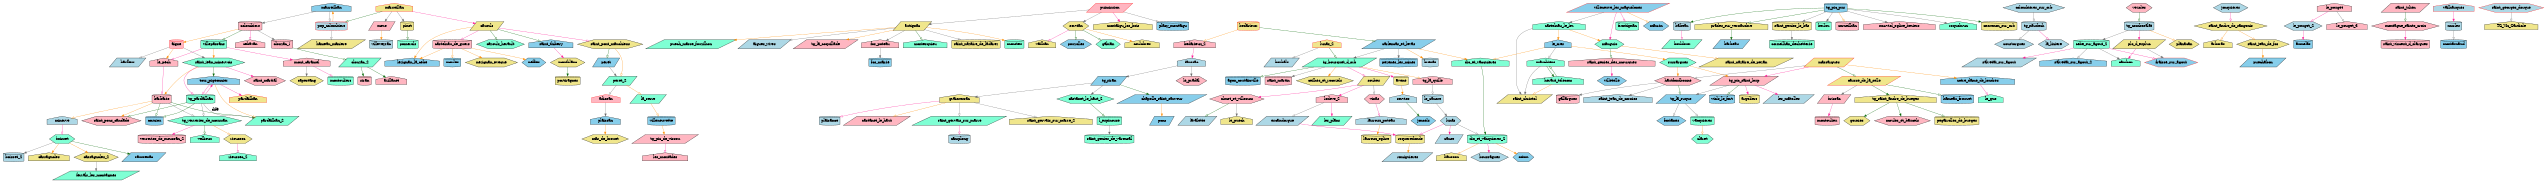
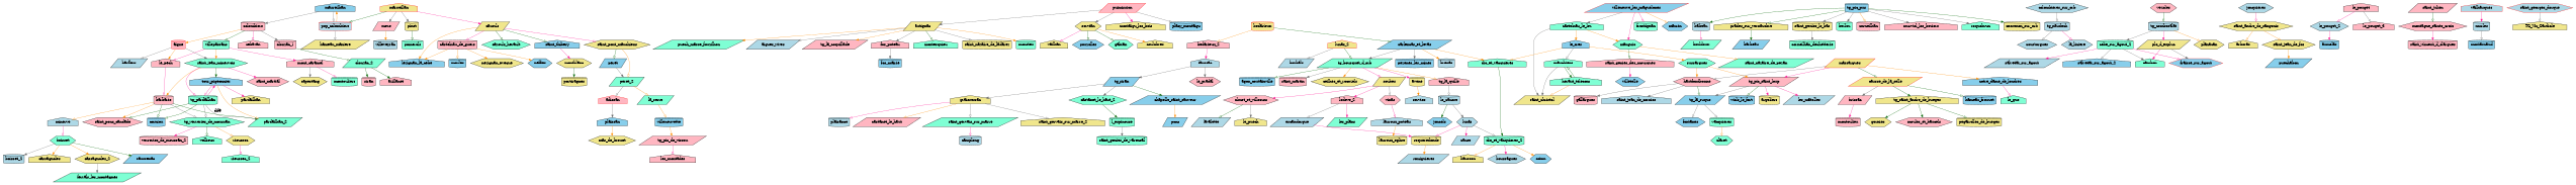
  digraph {
    node [fillcolor=khaki shape=cylinder style=filled]
    edge [arrowhead=normal color=gray40]
    aigne [color=red fillcolor=lightpink]
    barfleur [fillcolor=lightblue shape=parallelogram]
    le_pech [fillcolor=lightpink shape=house]
    saint_jean_minervois [fillcolor=aquamarine shape=hexagon]
    barbarie [fillcolor=lightpink]
    saint_martial [fillcolor=lightpink shape=hexagon]
    tour_pigeonnier [fillcolor=skyblue shape=house]
    tg_pardailhan [fillcolor=aquamarine]
    minerve [fillcolor=lightblue shape=house]
    saint_pons_candade [fillcolor=lightpink shape=hexagon]
    corniou [fillcolor=skyblue]
    pardailhan_2 [fillcolor=aquamarine shape=parallelogram]
    tg_verreries_de_moussan [fillcolor=aquamarine shape=hexagon]
-   pardailhan [shape=house color=red]
+   pardailhan [shape=house]
    adissan [color=red fillcolor=lightpink shape=house]
    plaissan [fillcolor=skyblue shape=house]
    mas_de_brouet [shape=hexagon]
    autignac [shape=parallelogram]
    puech_masse_fouzilhon [fillcolor=aquamarine shape=parallelogram]
    aigues_vives [fillcolor=lightblue shape=parallelogram]
    tg_la_coquillade [fillcolor=lightpink shape=parallelogram]
    fos_poteau [fillcolor=lightpink shape=house]
    montesquieu [fillcolor=aquamarine shape=house]
    saint_nazaire_de_ladarez
    monstes [fillcolor=aquamarine]
    fos_mairie [fillcolor=skyblue]
    servies [fillcolor=lightblue shape=house]
    avene
    babeau [fillcolor=lightblue]
    bouldoux [fillcolor=aquamarine shape=parallelogram]
    boisset [fillcolor=aquamarine shape=hexagon]
    rieussec [shape=hexagon]
    verreries_de_moussan_2 [fillcolor=lightpink]
    vellieux [fillcolor=aquamarine shape=house]
    boisset_2 [fillcolor=lightblue]
    cassagnoles [shape=house]
    cassagnoles_2 [shape=hexagon]
    saussenac [fillcolor=skyblue shape=parallelogram]
    rieussec_2 [fillcolor=aquamarine shape=house]
    bedarieux [color=red]
    bedarieux_2 [fillcolor=lightpink shape=house]
    carlencas_et_levas [fillcolor=skyblue shape=parallelogram]
    taussac [fillcolor=lightblue shape=house]
    brenas [fillcolor=lightblue]
    pezenes_les_mines [fillcolor=skyblue]
    dio_et_vacquieres [fillcolor=aquamarine shape=house]
    tg_bousquet_d_orb [fillcolor=aquamarine shape=parallelogram]
    le_pradal [fillcolor=lightpink shape=hexagon]
    n49 [fillcolor=skyblue label=tg_siran shape=parallelogram]
    dio_et_vacquieres_2 [fillcolor=aquamarine]
    soubes [shape=parallelogram]
    agon_coutainville [fillcolor=skyblue]
    saint_martin [fillcolor=lightpink]
    ceilhes_et_rocozels [shape=hexagon]
    tg_la_quille [fillcolor=lightpink shape=house]
    castanet_le_haut_2 [fillcolor=aquamarine shape=hexagon]
    chapelle_saint_sauveur [fillcolor=skyblue shape=parallelogram]
    graissessac [shape=house]
    ferrals_les_montagnes [fillcolor=aquamarine shape=parallelogram]
    brissac [fillcolor=lightpink shape=parallelogram]
    montoulieu [fillcolor=lightpink]
    capestang [shape=hexagon]
    octon [fillcolor=skyblue shape=hexagon]
    liausson [shape=house]
    boussagues [fillcolor=lightblue shape=hexagon]
    lodeve_2 [fillcolor=lightpink shape=house]
    olmet_et_villecum [fillcolor=lightpink shape=hexagon]
    vinas [fillcolor=lightpink shape=hexagon]
    le_causse [fillcolor=lightblue]
    l_espinouse [fillcolor=aquamarine]
    saint_genies_de_varensal [fillcolor=aquamarine]
    castelnau_de_guers [fillcolor=lightpink]
    neffies [fillcolor=skyblue shape=hexagon]
    n74 [fillcolor=skyblue label=moules]
    nezignan_eveque [shape=hexagon]
    lezignan_la_cebe [fillcolor=skyblue shape=house]
    cazouls_herault [fillcolor=aquamarine shape=hexagon]
    castelnau_le_lez [fillcolor=aquamarine shape=house]
    mauguio [fillcolor=aquamarine shape=hexagon]
    le_cres [fillcolor=skyblue shape=house]
    saint_christol [shape=parallelogram]
-   saint_nazaire_de_pezan [shape=parallelogram]
+   saint_nazaire_de_pezan [fillcolor=aquamarine shape=parallelogram]
    saint_genies_des_mourques [fillcolor=lightpink shape=house]
    n84 [fillcolor=aquamarine label=mauchiens shape=house]
    sussargues [fillcolor=aquamarine shape=hexagon]
    villetelle [fillcolor=skyblue shape=hexagon]
    heraut_telecom [fillcolor=aquamarine shape=house]
    hautfondbonne [fillcolor=lightpink shape=hexagon]
    tg_pic_saint_loup [fillcolor=lightpink shape=parallelogram]
    causse_de_la_selle [color=red shape=parallelogram]
    tg_saint_andre_de_bueges [shape=house]
    hameau_frouzet [fillcolor=skyblue]
    gornies [shape=hexagon]
    moules_et_baucels [fillcolor=lightpink shape=hexagon]
    pegairolles_de_bueges
    cazouls [shape=parallelogram]
    saint_thibery [fillcolor=skyblue shape=house]
    saint_pont_mauchiens [shape=hexagon]
    montblanc [shape=hexagon]
    peret [fillcolor=skyblue shape=parallelogram]
    peret_2 [fillcolor=aquamarine shape=parallelogram]
    portiragnes
    la_serre [fillcolor=aquamarine shape=parallelogram]
    n104 [fillcolor=skyblue label=pons shape=parallelogram]
    camplong [fillcolor=lightblue]
    colombieres_sur_orb [fillcolor=lightblue shape=hexagon]
    tg_naudech [fillcolor=lightblue]
    coustorgues [fillcolor=lightblue shape=hexagon]
    la_liniere [fillcolor=lightblue shape=hexagon]
    colombiers [fillcolor=lightpink]
    villepassans [fillcolor=aquamarine]
    cebazan [fillcolor=lightpink shape=house]
    olonzac_1 [fillcolor=lightpink]
    mont_caramel [fillcolor=lightpink shape=house]
    olonzac_2 [fillcolor=aquamarine shape=parallelogram]
    montouliers [fillcolor=aquamarine]
    siran [fillcolor=lightpink]
    azillanet [fillcolor=lightpink shape=house]
    escandorgue [fillcolor=lightblue shape=parallelogram]
    roqueredonde
    romiguieres [fillcolor=lightblue shape=parallelogram]
    n122 [fillcolor=aquamarine label=cebe_sur_agout_2]
    salvetat_sur_agout [fillcolor=lightblue shape=parallelogram]
    salvetat_sur_agout_2 [fillcolor=skyblue shape=house]
    cambon [fillcolor=aquamarine shape=house]
    fraisse_sur_agout [color=red fillcolor=skyblue shape=hexagon]
    castanet_le_haut [fillcolor=lightpink shape=parallelogram]
    saint_gervais_sur_marre [fillcolor=aquamarine shape=parallelogram]
    saint_gervais_sur_marre_2 [shape=house]
    plaisance [fillcolor=lightblue]
    hameau_maniere [shape=parallelogram]
    gallargues [fillcolor=lightpink]
    tg_la_suque [fillcolor=skyblue shape=parallelogram]
    saint_jean_de_cornies [fillcolor=lightblue shape=house]
    fontanes [fillcolor=skyblue shape=hexagon]
    vacquieres [fillcolor=aquamarine]
    claret [fillcolor=aquamarine shape=hexagon]
    jonquieres [fillcolor=lightblue shape=hexagon]
    saint_andre_de_sangonis [shape=hexagon]
    arboras [shape=house]
    saint_jean_de_fos [shape=hexagon]
    puechabon [fillcolor=skyblue shape=parallelogram]
    lauroux_poteau [fillcolor=lightblue shape=house]
    lauroux_eglise
    joncels [fillcolor=skyblue shape=hexagon]
    lunas [fillcolor=lightblue shape=hexagon]
    cause [fillcolor=lightblue shape=parallelogram]
    argeliers
    les_matelles [fillcolor=lightblue shape=parallelogram]
    viols_le_fort [fillcolor=skyblue]
    le_pouget [fillcolor=lightpink shape=house]
    le_pouget_2 [fillcolor=lightblue shape=hexagon]
    le_pouget_3 [fillcolor=lightpink shape=house]
    aumelas [fillcolor=skyblue]
    les_plans [fillcolor=aquamarine shape=parallelogram]
    lunas_2 [color=red shape=house]
    boubals [fillcolor=lightblue shape=parallelogram]
    marseillan [color=red shape=house]
    pop_colombiers [color=red fillcolor=lightblue]
    meze [fillcolor=lightpink shape=parallelogram]
    pinet
    maureilhan [fillcolor=skyblue shape=house]
    villeveyrac [fillcolor=lightblue]
    pomerols [fillcolor=aquamarine]
    massargues [color=red shape=parallelogram]
    notre_dame_de_londres [fillcolor=skyblue shape=house]
    le_gue [fillcolor=aquamarine shape=house]
    montagne_sainte_croix [fillcolor=lightpink shape=hexagon]
    saint_vincent_d_olargues [fillcolor=lightpink]
    murles [fillcolor=lightblue]
    montarnaud [fillcolor=skyblue]
    le_puech [shape=house]
    lavalette [fillcolor=lightblue shape=parallelogram]
    villeneuvette [fillcolor=skyblue]
    tg_pic_de_vissou [fillcolor=lightpink shape=parallelogram]
    les_montades [fillcolor=lightpink shape=house]
    plo_d_espluc [shape=parallelogram]
    prades_sur_vernazobre [shape=house]
    barbeau [fillcolor=skyblue shape=parallelogram]
    puimission [color=red fillcolor=lightpink shape=parallelogram]
    servian [shape=hexagon]
    montaigu_les_bois [shape=house]
    placy_montaigu [fillcolor=skyblue]
    vailhan [shape=house]
    pouzolles [fillcolor=skyblue shape=hexagon]
    gabian [fillcolor=aquamarine shape=hexagon]
    coulobres [shape=house]
    saint_georges_dorque [color=red fillcolor=lightblue shape=hexagon]
    TG_Vic_Gardiole [shape=house]
    corneilhan_dechetterie [fillcolor=aquamarine]
    saint_genies_le_bas
    saint_julien [fillcolor=lightpink shape=parallelogram]
    tg_combesalat [fillcolor=lightblue]
    planacan [shape=hexagon]
    tg_pic_pus [fillcolor=skyblue]
    berlou [fillcolor=aquamarine]
    corneilhan [fillcolor=lightpink]
-   murviel_les_beziers [fillcolor=lightpink shape=house label=murviel_eglise_beziers]
+   murviel_les_beziers [fillcolor=lightpink shape=house]
    roquebrun [fillcolor=aquamarine shape=house]
    cessenon_sur_orb
    vailhauques [color=red fillcolor=lightblue shape=house]
    vezoles [fillcolor=lightpink shape=hexagon]
    villeneuve_les_maguelones [color=red fillcolor=skyblue shape=parallelogram]
    frontignan [fillcolor=aquamarine]
    maurin [fillcolor=skyblue shape=hexagon]
    aigne -> barfleur [arrowhead=onormal]
    aigne -> le_pech [color=darkorange]
    aigne -> saint_jean_minervois
    le_pech -> barbarie [arrowhead=onormal color=deeppink]
    saint_jean_minervois -> barbarie [color=darkorange]
    saint_jean_minervois -> saint_martial [color=deeppink]
    saint_jean_minervois -> tour_pigeonnier [color=darkgreen]
    saint_jean_minervois -> tg_pardailhan [arrowhead=onormal color=deeppink]
    barbarie -> minerve [arrowhead=onormal color=darkorange]
    barbarie -> saint_pons_candade [color=darkorange]
    barbarie -> corniou [arrowhead=onormal color=darkgreen]
    barbarie -> pardailhan_2 [color=darkgreen]
    barbarie -> tg_verreries_de_moussan [arrowhead=onormal]
    tour_pigeonnier -> tg_pardailhan [arrowhead=onormal color=deeppink]
    tour_pigeonnier -> pardailhan_2 [arrowhead=onormal color=darkorange]
    tour_pigeonnier -> pardailhan [color=deeppink]
    tg_pardailhan -> tour_pigeonnier [color=deeppink]
    tg_pardailhan -> saint_pons_candade [arrowhead=onormal color=darkgreen]
    tg_pardailhan -> corniou [arrowhead=onormal color=darkgreen]
    tg_pardailhan -> pardailhan_2 [arrowhead=onormal label=dif9]
    tg_pardailhan -> tg_verreries_de_moussan [arrowhead=onormal]
    minerve -> boisset [arrowhead=onormal color=deeppink]
    tg_verreries_de_moussan -> rieussec [arrowhead=onormal color=darkorange]
    tg_verreries_de_moussan -> verreries_de_moussan_2 [color=deeppink]
    tg_verreries_de_moussan -> vellieux [arrowhead=onormal color=darkgreen]
    adissan -> plaissan
    plaissan -> mas_de_brouet [color=darkorange]
    autignac -> puech_masse_fouzilhon [color=darkorange]
    autignac -> aigues_vives [arrowhead=onormal]
    autignac -> tg_la_coquillade [color=darkorange]
    autignac -> fos_poteau
    autignac -> montesquieu [arrowhead=onormal color=darkgreen]
    autignac -> saint_nazaire_de_ladarez [arrowhead=onormal]
    autignac -> monstes [color=darkorange]
    fos_poteau -> fos_mairie
    avene -> servies [color=darkorange]
    babeau -> bouldoux [arrowhead=onormal color=deeppink]
    boisset -> boisset_2
    boisset -> cassagnoles [color=darkorange]
    boisset -> cassagnoles_2 [color=darkorange]
    boisset -> saussenac [color=darkgreen]
    rieussec -> rieussec_2 [arrowhead=onormal color=deeppink]
    cassagnoles_2 -> ferrals_les_montagnes
    bedarieux -> bedarieux_2 [arrowhead=onormal color=darkorange]
    bedarieux -> carlencas_et_levas [arrowhead=onormal color=darkgreen]
    bedarieux_2 -> taussac [color=deeppink]
    carlencas_et_levas -> brenas [color=darkorange]
    carlencas_et_levas -> pezenes_les_mines
    carlencas_et_levas -> dio_et_vacquieres [color=darkorange]
    carlencas_et_levas -> tg_bousquet_d_orb
    taussac -> le_pradal
    taussac -> n49
    dio_et_vacquieres -> dio_et_vacquieres_2 [color=darkgreen]
    tg_bousquet_d_orb -> avene [color=deeppink]
    tg_bousquet_d_orb -> soubes [arrowhead=onormal color=deeppink]
    tg_bousquet_d_orb -> agon_coutainville [arrowhead=onormal color=darkgreen]
    tg_bousquet_d_orb -> saint_martin
    tg_bousquet_d_orb -> ceilhes_et_rocozels [color=darkorange]
    tg_bousquet_d_orb -> tg_la_quille [arrowhead=onormal color=darkorange]
    n49 -> castanet_le_haut_2
    n49 -> chapelle_saint_sauveur [color=darkgreen]
    n49 -> graissessac
    dio_et_vacquieres_2 -> octon [color=darkorange]
    dio_et_vacquieres_2 -> liausson [arrowhead=onormal color=darkorange]
    dio_et_vacquieres_2 -> boussagues [color=deeppink]
    soubes -> lodeve_2 [color=deeppink]
    soubes -> olmet_et_villecum [color=deeppink]
    soubes -> vinas [arrowhead=onormal]
    tg_la_quille -> le_causse [arrowhead=onormal]
-   castanet_le_haut_2 -> l_espinouse [arrowhead=onormal color=darkgreen]
+   castanet_le_haut_2 -> l_espinouse [color=darkgreen]
    chapelle_saint_sauveur -> n104 [color=darkorange]
    graissessac -> castanet_le_haut [arrowhead=onormal color=darkorange]
    graissessac -> saint_gervais_sur_marre [arrowhead=onormal]
    graissessac -> saint_gervais_sur_marre_2 [arrowhead=onormal]
    graissessac -> plaisance [arrowhead=onormal color=deeppink]
    brissac -> montoulieu [color=deeppink]
    lodeve_2 -> escandorgue [arrowhead=onormal]
    lodeve_2 -> les_plans [color=deeppink]
    olmet_et_villecum -> le_puech
    olmet_et_villecum -> lavalette [arrowhead=onormal color=darkgreen]
    vinas -> lauroux_poteau [arrowhead=onormal color=deeppink]
-   servies -> joncels [color=darkgreen]
+   le_causse -> joncels [color=darkgreen]
    le_causse -> lunas
    l_espinouse -> saint_genies_de_varensal
    castelnau_de_guers -> neffies [color=darkorange]
    castelnau_de_guers -> n74 [arrowhead=onormal color=darkorange]
    castelnau_de_guers -> nezignan_eveque [color=darkorange]
    castelnau_de_guers -> lezignan_la_cebe [color=darkorange]
    castelnau_le_lez -> mauguio [color=darkorange]
    castelnau_le_lez -> le_cres [color=darkorange]
    castelnau_le_lez -> saint_christol
    mauguio -> saint_nazaire_de_pezan [arrowhead=onormal color=darkorange]
    mauguio -> saint_genies_des_mourques [arrowhead=onormal color=darkgreen]
    le_cres -> dio_et_vacquieres [arrowhead=onormal color=darkorange]
    le_cres -> n84 [arrowhead=onormal]
    le_cres -> sussargues [color=darkorange]
    saint_genies_des_mourques -> villetelle [color=deeppink]
    n84 -> saint_christol
    n84 -> heraut_telecom [color=darkgreen]
    sussargues -> hautfondbonne [color=darkorange]
    sussargues -> tg_pic_saint_loup [color=darkorange]
    heraut_telecom -> saint_christol [arrowhead=onormal color=darkorange]
    heraut_telecom -> n84 [arrowhead=onormal color=darkgreen]
    hautfondbonne -> gallargues
    hautfondbonne -> tg_la_suque [arrowhead=onormal color=darkgreen]
    hautfondbonne -> saint_jean_de_cornies
    tg_pic_saint_loup -> tg_la_suque
    tg_pic_saint_loup -> argeliers [color=deeppink]
    tg_pic_saint_loup -> les_matelles [color=deeppink]
    tg_pic_saint_loup -> viols_le_fort [arrowhead=onormal color=darkgreen]
    causse_de_la_selle -> brissac
    causse_de_la_selle -> tg_saint_andre_de_bueges [color=darkgreen]
    causse_de_la_selle -> hameau_frouzet [arrowhead=onormal color=darkgreen]
    tg_saint_andre_de_bueges -> gornies [color=darkgreen]
    tg_saint_andre_de_bueges -> moules_et_baucels [color=darkgreen]
    tg_saint_andre_de_bueges -> pegairolles_de_bueges [arrowhead=onormal color=darkgreen]
    cazouls -> castelnau_de_guers [arrowhead=onormal color=deeppink]
    cazouls -> lezignan_la_cebe [color=darkorange]
    cazouls -> cazouls_herault [arrowhead=onormal color=darkgreen]
    cazouls -> saint_thibery [arrowhead=onormal color=darkgreen]
    cazouls -> saint_pont_mauchiens [arrowhead=onormal color=deeppink]
    saint_thibery -> montblanc [color=deeppink]
    saint_pont_mauchiens -> peret [arrowhead=onormal color=darkgreen]
    saint_pont_mauchiens -> peret_2 [arrowhead=onormal color=darkorange]
    montblanc -> portiragnes [color=darkgreen]
    peret -> peret_2
    peret_2 -> adissan [arrowhead=onormal]
    peret_2 -> la_serre [arrowhead=onormal color=darkorange]
    la_serre -> villeneuvette [arrowhead=onormal color=darkorange]
    colombieres_sur_orb -> tg_naudech [arrowhead=onormal]
    tg_naudech -> coustorgues [arrowhead=onormal]
    tg_naudech -> la_liniere [arrowhead=onormal color=deeppink]
    colombiers -> aigne [color=darkorange]
    colombiers -> villepassans [arrowhead=onormal color=darkgreen]
    colombiers -> cebazan [arrowhead=onormal color=deeppink]
    colombiers -> olonzac_1
    villepassans -> le_pech [arrowhead=onormal color=deeppink]
    villepassans -> saint_jean_minervois [color=darkorange]
    villepassans -> mont_caramel [color=deeppink]
    olonzac_1 -> olonzac_2 [arrowhead=onormal color=darkgreen]
    mont_caramel -> capestang
    mont_caramel -> montouliers [arrowhead=onormal color=deeppink]
    olonzac_2 -> siran [color=darkgreen]
    olonzac_2 -> azillanet [color=darkgreen]
    escandorgue -> roqueredonde [color=deeppink]
    roqueredonde -> romiguieres [color=darkorange]
    n122 -> salvetat_sur_agout [color=deeppink]
    n122 -> salvetat_sur_agout_2 [arrowhead=onormal]
    n122 -> cambon
    n122 -> fraisse_sur_agout [arrowhead=onormal color=deeppink]
    saint_gervais_sur_marre -> camplong [arrowhead=onormal color=deeppink]
    tg_la_suque -> fontanes [arrowhead=onormal]
    tg_la_suque -> vacquieres [arrowhead=onormal]
    vacquieres -> claret [arrowhead=onormal color=darkorange]
    jonquieres -> saint_andre_de_sangonis [arrowhead=onormal color=deeppink]
    saint_andre_de_sangonis -> arboras [arrowhead=onormal color=darkorange]
    saint_andre_de_sangonis -> saint_jean_de_fos [arrowhead=onormal color=darkorange]
    saint_jean_de_fos -> puechabon [color=darkorange]
    lauroux_poteau -> lauroux_eglise [color=darkorange]
    lunas -> dio_et_vacquieres_2 [arrowhead=onormal]
    lunas -> roqueredonde [arrowhead=onormal color=deeppink]
    lunas -> cause [color=deeppink]
    le_pouget -> le_pouget_2 [arrowhead=onormal color=deeppink]
    le_pouget -> le_pouget_3 [arrowhead=onormal]
    le_pouget_2 -> aumelas [color=deeppink]
    lunas_2 -> tg_bousquet_d_orb [arrowhead=onormal color=darkgreen]
    lunas_2 -> boubals [arrowhead=onormal]
    marseillan -> cazouls [color=deeppink]
    marseillan -> pop_colombiers [arrowhead=onormal color=darkgreen]
    marseillan -> meze
    marseillan -> pinet
    pop_colombiers -> hameau_maniere [arrowhead=onormal]
    pop_colombiers -> maureilhan [color=darkorange]
    meze -> villeveyrac [color=darkorange]
    pinet -> pomerols [arrowhead=onormal color=darkgreen]
    maureilhan -> colombiers
    maureilhan -> pop_colombiers [arrowhead=onormal]
    massargues -> hautfondbonne [arrowhead=onormal]
    massargues -> tg_pic_saint_loup [color=deeppink]
    massargues -> causse_de_la_selle [arrowhead=onormal color=darkgreen]
    massargues -> notre_dame_de_londres [color=darkorange]
    notre_dame_de_londres -> le_gue [arrowhead=onormal color=deeppink]
    montagne_sainte_croix -> saint_vincent_d_olargues [color=deeppink]
    murles -> montarnaud [arrowhead=onormal]
    villeneuvette -> tg_pic_de_vissou [color=darkorange]
    tg_pic_de_vissou -> les_montades [arrowhead=onormal color=deeppink]
    plo_d_espluc -> cambon [color=deeppink]
    plo_d_espluc -> fraisse_sur_agout
    prades_sur_vernazobre -> barbeau [color=darkgreen]
    puimission -> autignac
    puimission -> servian
    puimission -> montaigu_les_bois [color=deeppink]
    puimission -> placy_montaigu [arrowhead=onormal]
    servian -> vailhan [arrowhead=onormal color=deeppink]
    servian -> pouzolles [arrowhead=onormal color=darkgreen]
    servian -> gabian [arrowhead=onormal color=darkgreen]
    servian -> coulobres [color=darkorange]
    saint_georges_dorque -> TG_Vic_Gardiole [arrowhead=onormal]
    saint_genies_le_bas -> corneilhan_dechetterie
    saint_julien -> montagne_sainte_croix [arrowhead=onormal color=darkgreen]
    tg_combesalat -> n122
    tg_combesalat -> plo_d_espluc [color=deeppink]
    tg_combesalat -> planacan [arrowhead=onormal color=darkorange]
    tg_pic_pus -> babeau [color=darkgreen]
    tg_pic_pus -> prades_sur_vernazobre [arrowhead=onormal color=darkgreen]
    tg_pic_pus -> saint_genies_le_bas
    tg_pic_pus -> berlou
    tg_pic_pus -> corneilhan [arrowhead=onormal color=darkorange]
    tg_pic_pus -> murviel_les_beziers
    tg_pic_pus -> roquebrun
    tg_pic_pus -> cessenon_sur_orb [color=darkgreen]
    vailhauques -> murles [color=deeppink]
    vezoles -> tg_combesalat [arrowhead=onormal color=darkgreen]
    villeneuve_les_maguelones -> castelnau_le_lez
    villeneuve_les_maguelones -> mauguio [color=deeppink]
    villeneuve_les_maguelones -> frontignan [arrowhead=onormal color=deeppink]
    villeneuve_les_maguelones -> maurin [arrowhead=onormal color=darkorange]
  }
